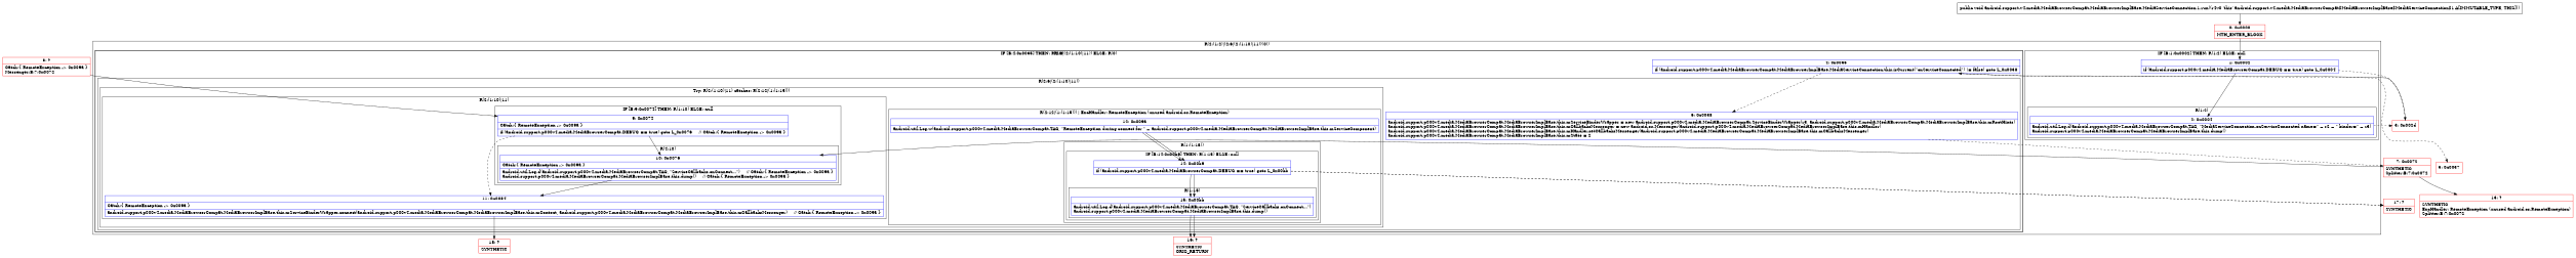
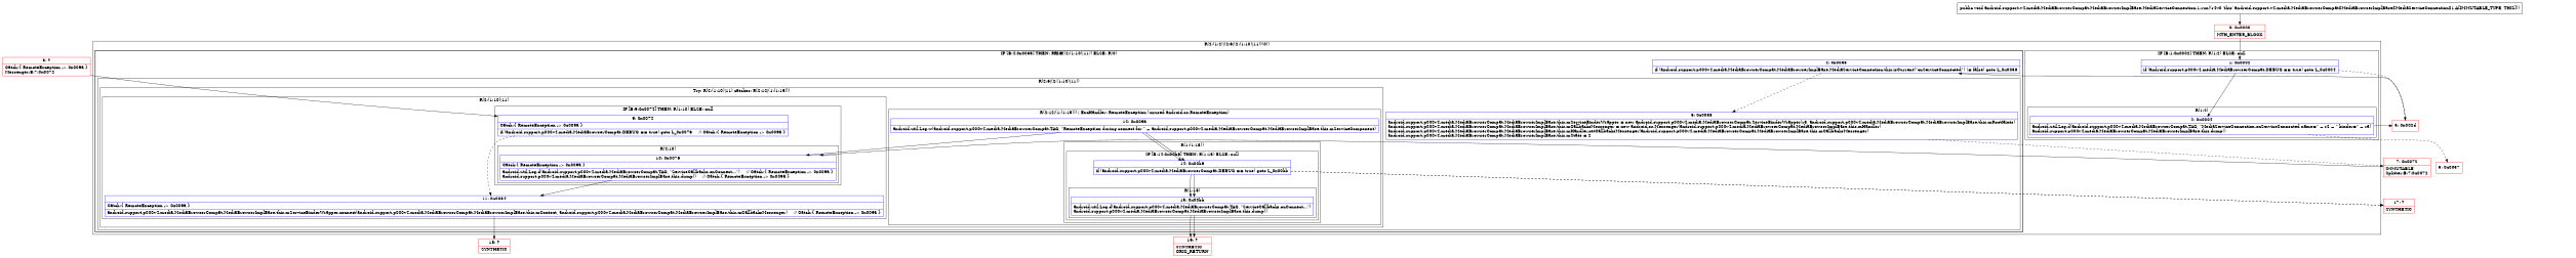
  digraph {
    node [color=blue shape=record]
    n1 [label="{2\:\ 0x0004|android.util.Log.d(android.support.p000v4.media.MediaBrowserCompat.TAG, \"MediaServiceConnection.onServiceConnected name=\" + r2 + \" binder=\" + r3)\landroid.support.p000v4.media.MediaBrowserCompat.MediaBrowserImplBase.this.dump()\l}"]
    n2 [label="{1\:\ 0x0002|if (android.support.p000v4.media.MediaBrowserCompat.DEBUG == true) goto L_0x0004\l}"]
    n3 [label="{10\:\ 0x0076|Catch:\{ RemoteException \-\> 0x009a \}\l|android.util.Log.d(android.support.p000v4.media.MediaBrowserCompat.TAG, \"ServiceCallbacks.onConnect...\")     \/\/ Catch:\{ RemoteException \-\> 0x009a \}\landroid.support.p000v4.media.MediaBrowserCompat.MediaBrowserImplBase.this.dump()     \/\/ Catch:\{ RemoteException \-\> 0x009a \}\l}"]
    n4 [label="{9\:\ 0x0074|Catch:\{ RemoteException \-\> 0x009a \}\l|if (android.support.p000v4.media.MediaBrowserCompat.DEBUG == true) goto L_0x0076     \/\/ Catch:\{ RemoteException \-\> 0x009a \}\l}"]
    n5 [label="{11\:\ 0x0084|Catch:\{ RemoteException \-\> 0x009a \}\l|android.support.p000v4.media.MediaBrowserCompat.MediaBrowserImplBase.this.mServiceBinderWrapper.connect(android.support.p000v4.media.MediaBrowserCompat.MediaBrowserImplBase.this.mContext, android.support.p000v4.media.MediaBrowserCompat.MediaBrowserImplBase.this.mCallbacksMessenger)     \/\/ Catch:\{ RemoteException \-\> 0x009a \}\l}"]
    n6 [label="{15\:\ 0x00bb|android.util.Log.d(android.support.p000v4.media.MediaBrowserCompat.TAG, \"ServiceCallbacks.onConnect...\")\landroid.support.p000v4.media.MediaBrowserCompat.MediaBrowserImplBase.this.dump()\l}"]
    n7 [label="{14\:\ 0x00b9|if (android.support.p000v4.media.MediaBrowserCompat.DEBUG == true) goto L_0x00bb\l}"]
    n8 [label="{12\:\ 0x009a|android.util.Log.w(android.support.p000v4.media.MediaBrowserCompat.TAG, \"RemoteException during connect for \" + android.support.p000v4.media.MediaBrowserCompat.MediaBrowserImplBase.this.mServiceComponent)\l}"]
    n9 [label="{6\:\ 0x0038|android.support.p000v4.media.MediaBrowserCompat.MediaBrowserImplBase.this.mServiceBinderWrapper = new android.support.p000v4.media.MediaBrowserCompat.ServiceBinderWrapper(r3, android.support.p000v4.media.MediaBrowserCompat.MediaBrowserImplBase.this.mRootHints)\landroid.support.p000v4.media.MediaBrowserCompat.MediaBrowserImplBase.this.mCallbacksMessenger = new android.os.Messenger(android.support.p000v4.media.MediaBrowserCompat.MediaBrowserImplBase.this.mHandler)\landroid.support.p000v4.media.MediaBrowserCompat.MediaBrowserImplBase.this.mHandler.setCallbacksMessenger(android.support.p000v4.media.MediaBrowserCompat.MediaBrowserImplBase.this.mCallbacksMessenger)\landroid.support.p000v4.media.MediaBrowserCompat.MediaBrowserImplBase.this.mState = 2\l}"]
    n10 [label="{4\:\ 0x0035|if (android.support.p000v4.media.MediaBrowserCompat.MediaBrowserImplBase.MediaServiceConnection.this.isCurrent(\"onServiceConnected\") != false) goto L_0x0038\l}"]
    n11 [color=red label="{3\:\ 0x002d}"]
    n12 [color=red label="{18\:\ ?|SYNTHETIC\l}"]
    n13 [color=red label="{16\:\ ?|SYNTHETIC\lORIG_RETURN\l}"]
    n14 [color=red label="{17\:\ ?|SYNTHETIC\l}"]
-   n15 [color=red label="{7\:\ 0x0072|SYNTHETIC\lSplitter:B:7:0x0072\l}"]
+   n15 [color=red label="{7\:\ 0x0072|IMMUTABLE\lSplitter:B:7:0x0072\l}"]
    n16 [color=red label="{5\:\ 0x0037}"]
-   n17 [color=red label="{13\:\ ?|SYNTHETIC\lExcHandler: RemoteException (unused android.os.RemoteException)\lSplitter:B:7:0x0072\l}"]
    n18 [color=red label="{0\:\ 0x0000|MTH_ENTER_BLOCK\l}"]
    n19 [color=red label="{8\:\ ?|Catch:\{ RemoteException \-\> 0x009a \}\lMessenger:B:7:0x0072\l}"]
    n20 [label="{public void android.support.v4.media.MediaBrowserCompat.MediaBrowserImplBase.MediaServiceConnection.1.run((r4v0 'this' android.support.v4.media.MediaBrowserCompat$MediaBrowserImplBase$MediaServiceConnection$1 A[IMMUTABLE_TYPE, THIS])) }" color=""]
    subgraph cluster_1 {
      label="R(2:(1:2)|(2:6|(2:(1:10)|11))(0))"
      subgraph cluster_2 {
        label="IF [B:1:0x0002] THEN: R(1:2) ELSE: null"
        n2
        subgraph cluster_3 {
          label="R(1:2)"
          n1
        }
      }
      subgraph cluster_4 {
        label="IF [B:4:0x0035] THEN: R(2:6|(2:(1:10)|11)) ELSE: R(0)"
        n10
        subgraph cluster_5 {
          label="R(2:6|(2:(1:10)|11))"
          n9
          subgraph cluster_6 {
            label="Try: R(2:(1:10)|11) catches: R(2:12|(1:(1:15)))"
            subgraph cluster_7 {
              label="R(2:(1:10)|11)"
              n5
              subgraph cluster_8 {
                label="IF [B:9:0x0074] THEN: R(1:10) ELSE: null"
                n4
                subgraph cluster_9 {
                  label="R(4:10)"
                  n3
                }
              }
            }
            subgraph cluster_10 {
              label="R(2:12|(1:(1:15))) | ExcHandler: RemoteException (unused android.os.RemoteException)\l"
              n8
              subgraph cluster_11 {
                label="R(1:(1:15))"
                subgraph cluster_12 {
                  label="IF [B:14:0x00b9] THEN: R(1:15) ELSE: null"
                  n7
                  subgraph cluster_13 {
                    label="R(1:15)"
                    n6
                  }
                }
              }
            }
          }
        }
        subgraph cluster_14 {
          label="R(0)"
        }
      }
    }
    subgraph cluster_15 {
      label="R(2:12|(1:(1:15))) | ExcHandler: RemoteException (unused android.os.RemoteException)\l"
      subgraph cluster_16 {
        label="R(1:(1:15))"
        subgraph cluster_17 {
          label="IF [B:14:0x00b9] THEN: R(1:15) ELSE: null"
          subgraph cluster_18 {
            label="R(1:15)"
          }
        }
      }
    }
-   n1 -> n11 [style=dashed]
+   n1 -> n11
    n2 -> n1
    n2 -> n11 [style=dashed]
    n3 -> n5
-   n4 -> n3
+   n8 -> n3
    n4 -> n5 [style=dashed]
    n5 -> n12
    n6 -> n13
    n6 -> n13
    n7 -> n6
    n7 -> n6
    n7 -> n14 [style=dashed]
    n7 -> n14 [style=dashed]
    n8 -> n7
    n8 -> n7
    n9 -> n15 [style=dashed]
    n10 -> n9 [style=dashed]
-   n10 -> n16 [style=dashed]
+   n1 -> n16 [style=dashed]
    n11 -> n10
    n15 -> n3
-   n15 -> n17
    n18 -> n2
    n19 -> n4
    n20 -> n18
  }
